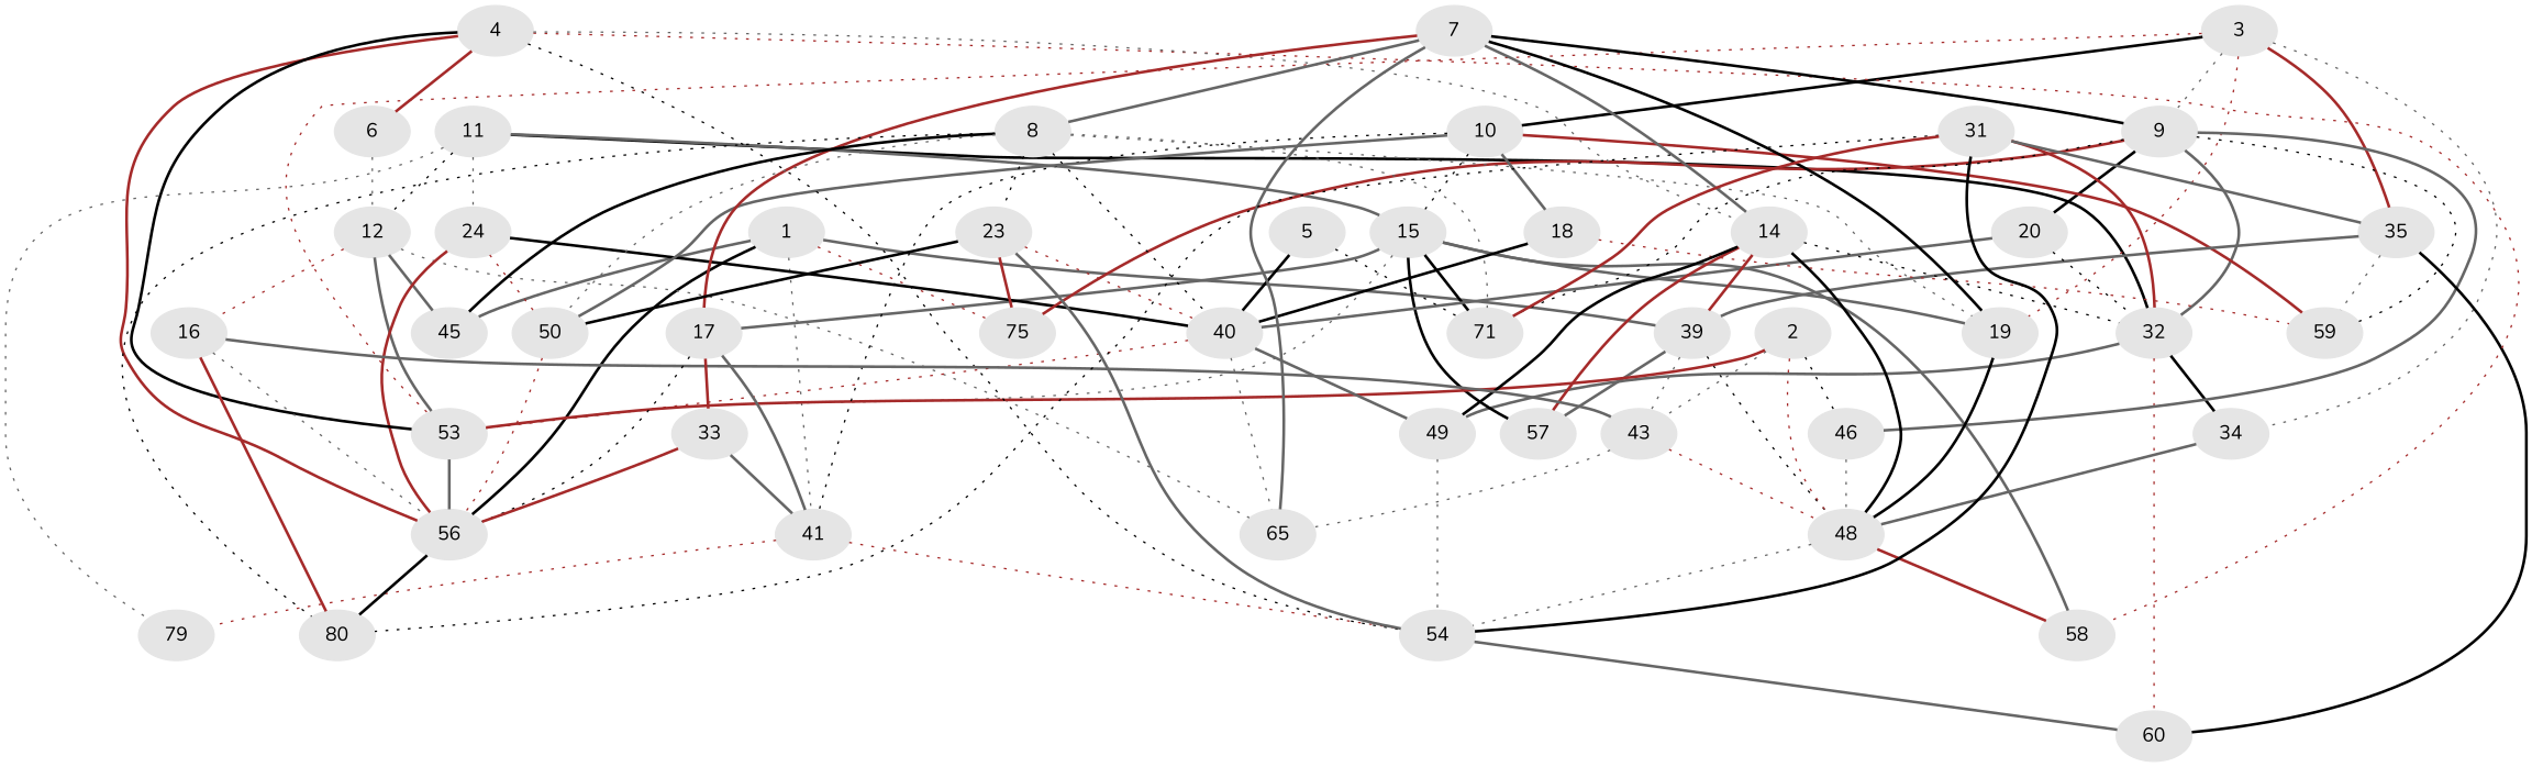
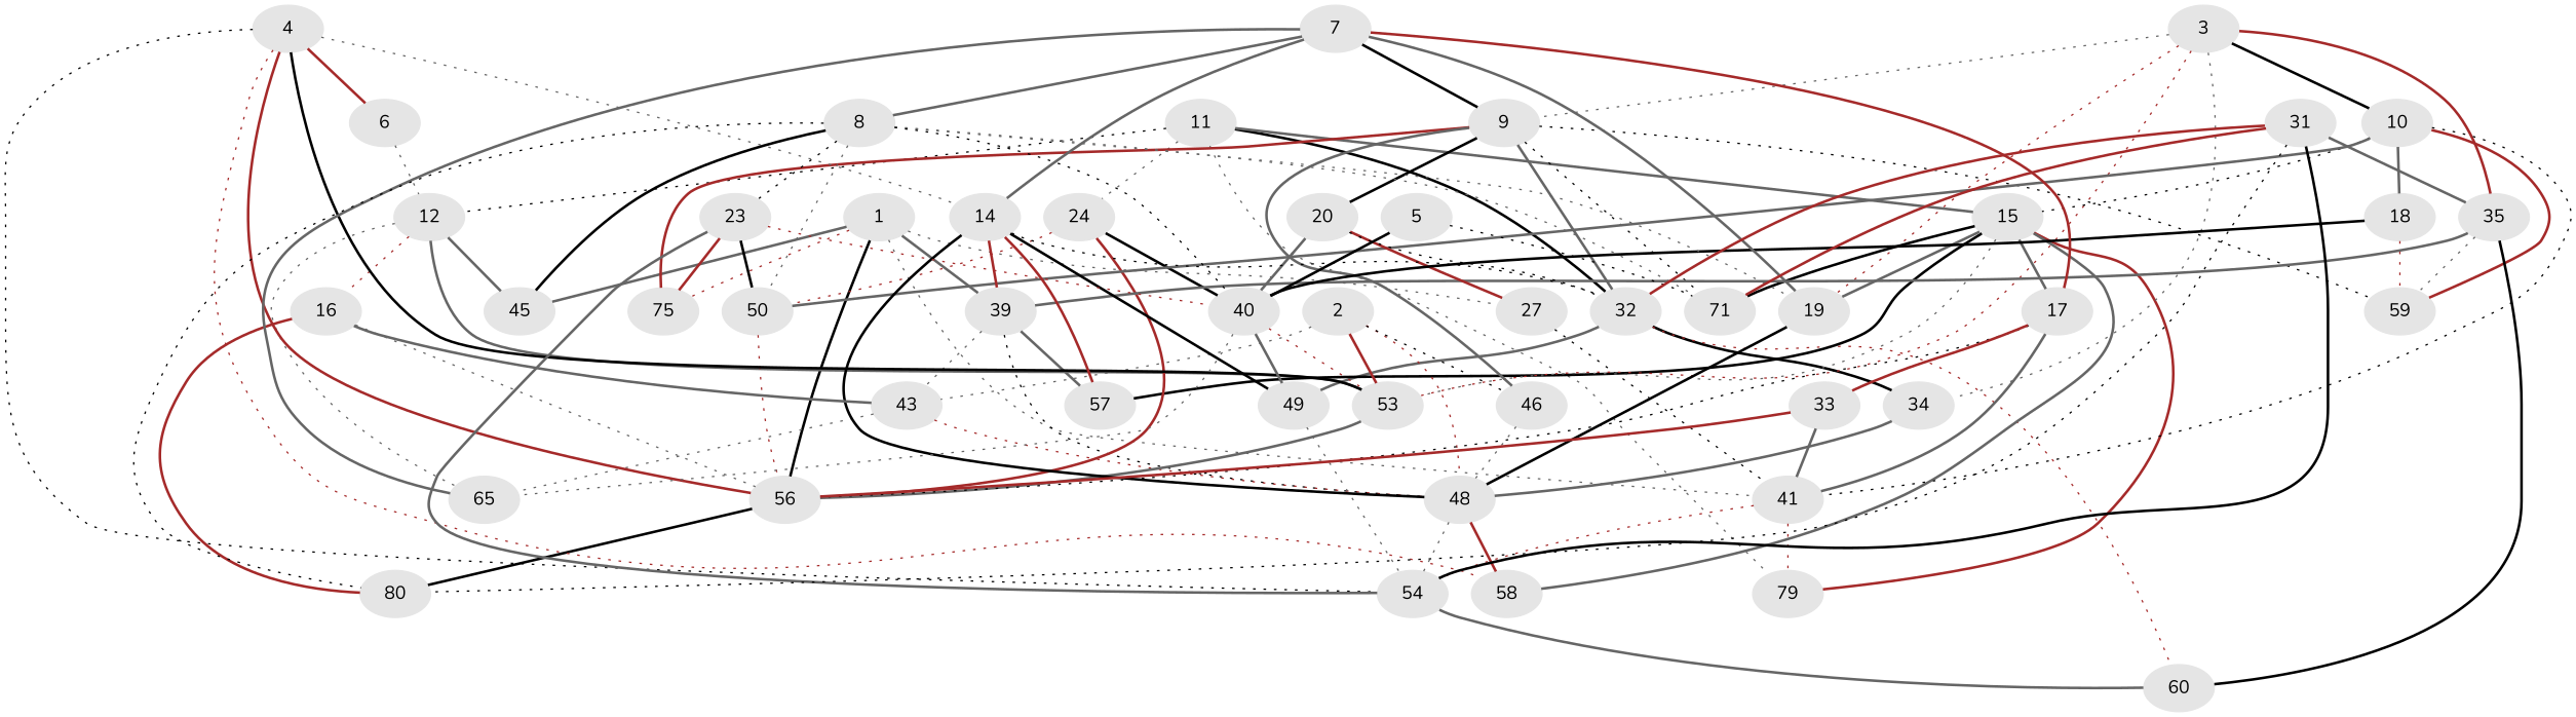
  graph {
    fontname=Nunito
    node [color=gray90 fontname=Nunito style=filled]
    edge [color=gray40 fontname=Nunito style=bold]
    1 [super="+25"]
+   27
    39 [super="+44"]
    41 [super="+69"]
    45
    56 [super="+61"]
    75
    11 [super="+51"]
    12 [super="+64"]
    32 [super="+55"]
    15 [super="+74"]
    24
    79
    43 [super="+67"]
    48 [super="+49"]
    57
    54 [super="+62"]
    80
    2 [super="+13"]
    46
    53 [super="+66"]
    65 [super="+70"]
    58
    3 [super="+38"]
    9 [super="+28"]
    10 [super="+22"]
    19 [super="+68"]
    34
    35 [super="+47"]
    71 [super="+77"]
    20
    59 [super="+76"]
    50 [super="+81"]
    18 [super="+30"]
    60
    4 [super="+29"]
    6
    14 [super="+72"]
    n39 [label=49 super="+52"]
    40 [super="+73"]
    5
    16 [super="+78"]
    7 [super="+37"]
    8 [super="+36"]
    17 [super="+21"]
    23 [super="+26"]
    33
    31
+   1 -- 27 [style=dotted]
    1 -- 39
    1 -- 41 [style=dotted]
    1 -- 45
    1 -- 56 [color=black]
    1 -- 75 [color=brown style=dotted]
+   27 -- 41 [color=black style=dotted]
    39 -- 43 [style=dotted]
    39 -- 48 [color=black style=dotted]
    39 -- 57
    41 -- 79 [color=brown style=dotted]
    41 -- 54 [color=brown style=dotted]
    56 -- 80 [color=black]
    11 -- 12 [color=black style=dotted]
    11 -- 32 [color=black]
    11 -- 15
    11 -- 24 [style=dotted]
    11 -- 79 [style=dotted]
    12 -- 45
    12 -- 53
    12 -- 65 [style=dotted]
    12 -- 16 [color=brown style=dotted]
    32 -- 34 [color=black]
    32 -- 60 [color=brown style=dotted]
    32 -- n39
+   15 -- 79 [color=brown]
    15 -- 57 [color=black]
    15 -- 53 [style=dotted]
    15 -- 58
    15 -- 19
    15 -- 71 [color=black]
    15 -- 17 [weight=2]
    24 -- 56 [color=brown]
    24 -- 50 [color=brown style=dotted]
    24 -- 40 [color=black]
    43 -- 48 [color=brown style=dotted]
    43 -- 65 [style=dotted]
    48 -- 54 [style=dotted]
    48 -- 58 [color=brown]
    54 -- 60
    2 -- 43 [style=dotted]
    2 -- 48 [color=brown style=dotted]
    2 -- 46 [color=black style=dotted]
    2 -- 53 [color=brown]
    46 -- 48 [style=dotted]
    53 -- 56
    3 -- 53 [color=brown style=dotted]
    3 -- 9 [style=dotted]
    3 -- 10 [color=black]
    3 -- 19 [color=brown style=dotted]
    3 -- 34 [style=dotted]
    3 -- 35 [color=brown]
    9 -- 75 [color=brown]
    9 -- 32
    9 -- 46
    9 -- 71 [color=black style=dotted]
    9 -- 20 [color=black]
    9 -- 59 [color=black style=dotted]
    10 -- 41 [color=black style=dotted]
    10 -- 15 [color=black style=dotted]
    10 -- 59 [color=brown]
    10 -- 50
    10 -- 18
    19 -- 48 [color=black]
    34 -- 48
    35 -- 39
    35 -- 59 [style=dotted weight=2]
    35 -- 60 [color=black]
+   20 -- 27 [color=brown]
    20 -- 32 [color=black style=dotted]
    20 -- 40
    50 -- 56 [color=brown style=dotted]
    18 -- 59 [color=brown style=dotted weight=2]
    18 -- 40 [color=black]
    4 -- 56 [color=brown]
    4 -- 54 [color=black style=dotted]
    4 -- 53 [color=black]
    4 -- 58 [color=brown style=dotted]
    4 -- 6 [color=brown]
    4 -- 14 [style=dotted]
    6 -- 12 [style=dotted]
    14 -- 39 [color=brown]
    14 -- 32 [color=black style=dotted]
    14 -- 48 [color=black]
    14 -- 57 [color=brown]
    14 -- n39 [color=black]
    n39 -- 54 [style=dotted]
    40 -- 53 [color=brown style=dotted]
    40 -- 65 [style=dotted]
    40 -- n39
    5 -- 71 [color=black style=dotted]
    5 -- 40 [color=black]
    16 -- 56 [style=dotted]
    16 -- 43
    16 -- 80 [color=brown]
    7 -- 65
    7 -- 9 [color=black]
-   7 -- 19 [color=black]
+   7 -- 19
    7 -- 14
    7 -- 8
    7 -- 17 [color=brown]
    8 -- 45 [color=black]
    8 -- 80 [color=black style=dotted]
    8 -- 19 [style=dotted]
    8 -- 71 [style=dotted]
    8 -- 50 [style=dotted]
    8 -- 40 [color=black style=dotted]
    8 -- 23 [color=black style=dotted]
    17 -- 41
    17 -- 56 [color=black style=dotted]
    17 -- 33 [color=brown]
    23 -- 75 [color=brown]
    23 -- 54
    23 -- 50 [color=black]
    23 -- 40 [color=brown style=dotted]
    33 -- 41
    33 -- 56 [color=brown]
    31 -- 32 [color=brown]
    31 -- 54 [color=black]
    31 -- 80 [color=black style=dotted]
    31 -- 35
    31 -- 71 [color=brown]
  }
